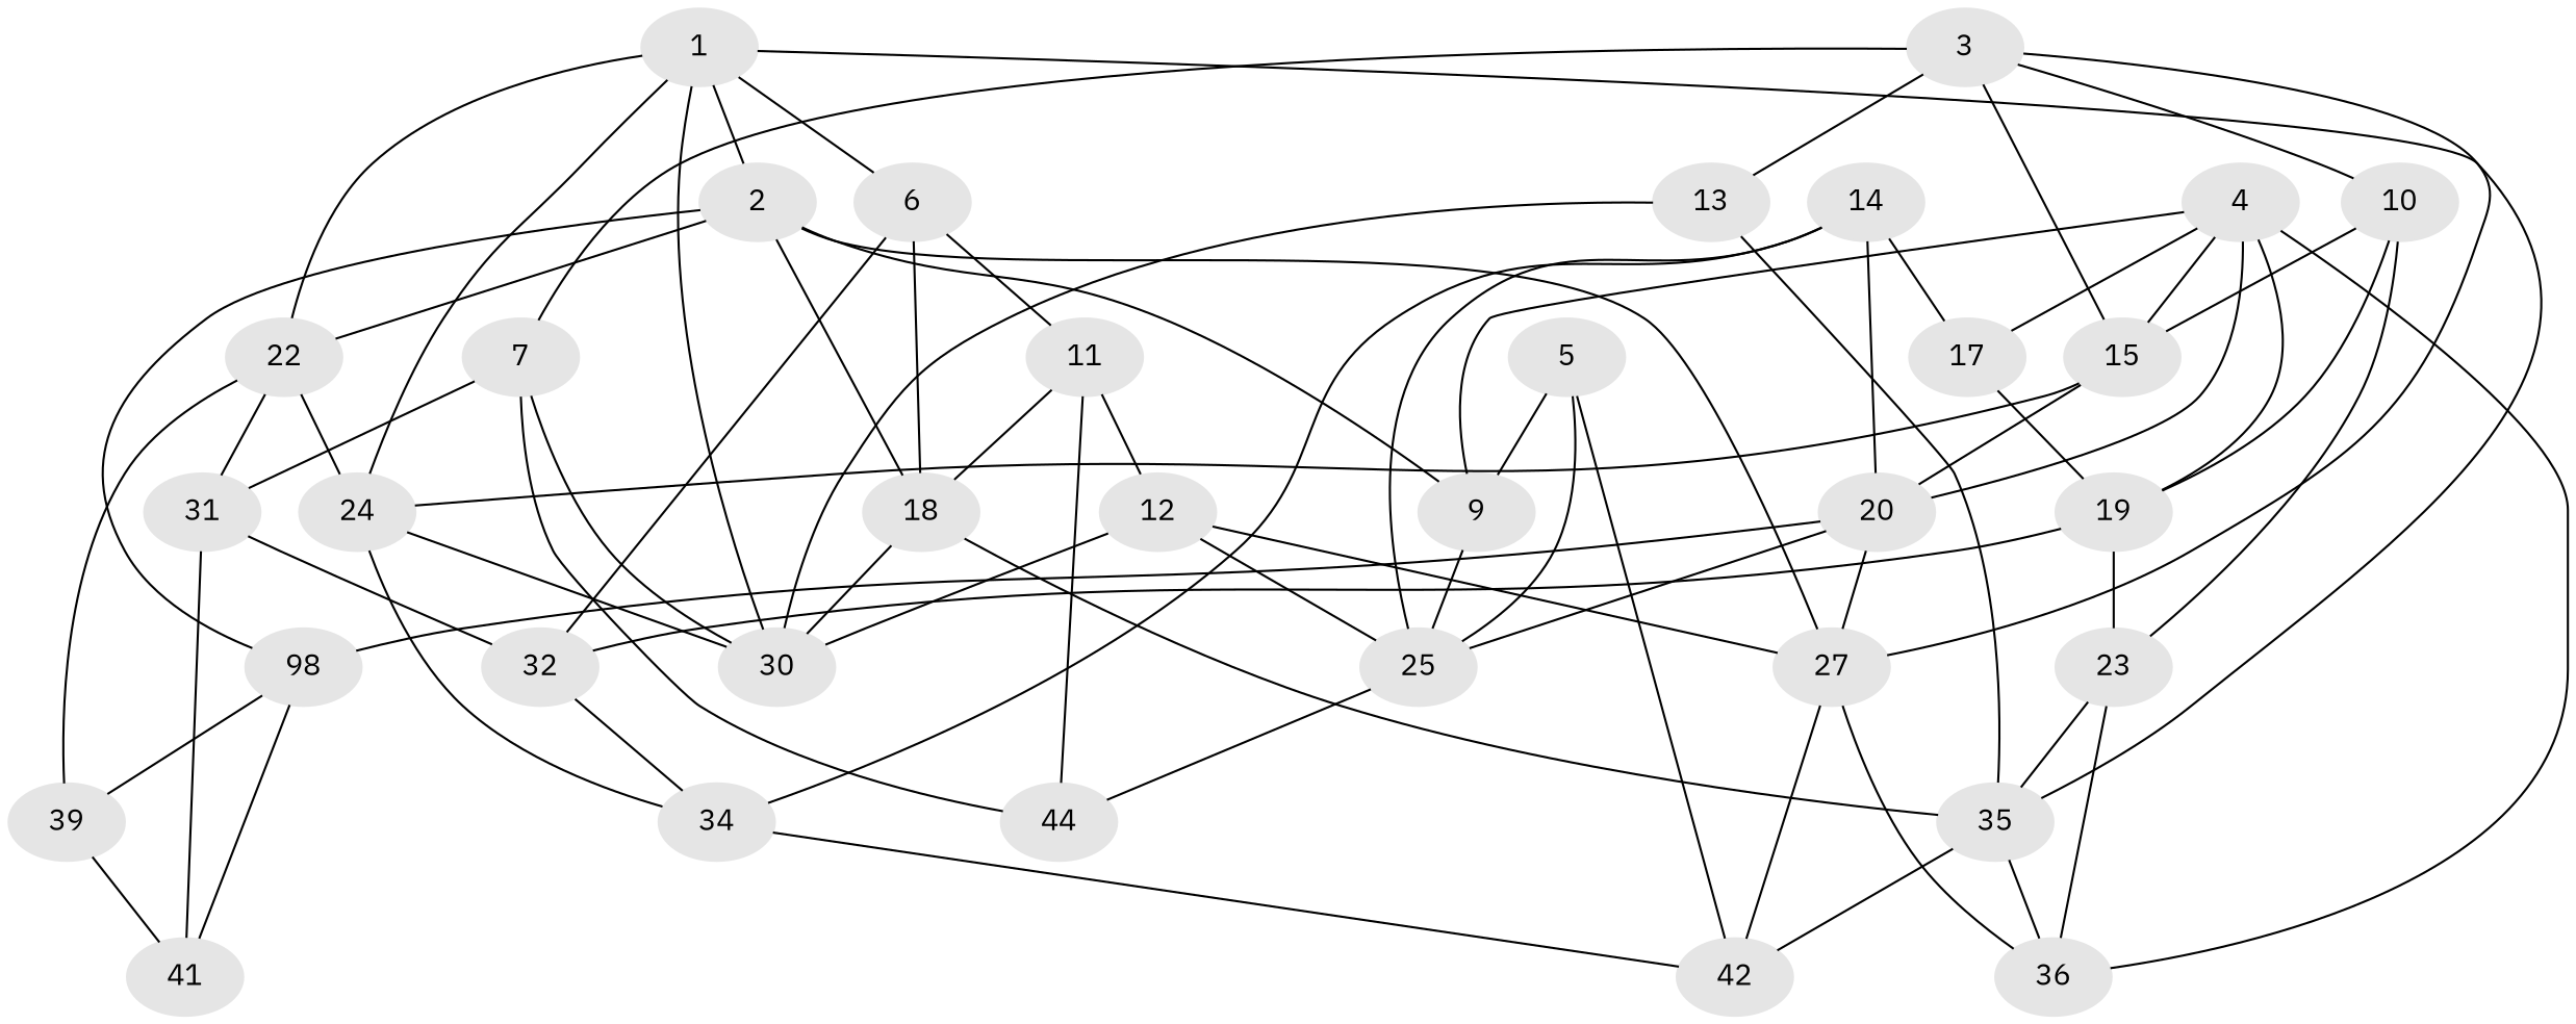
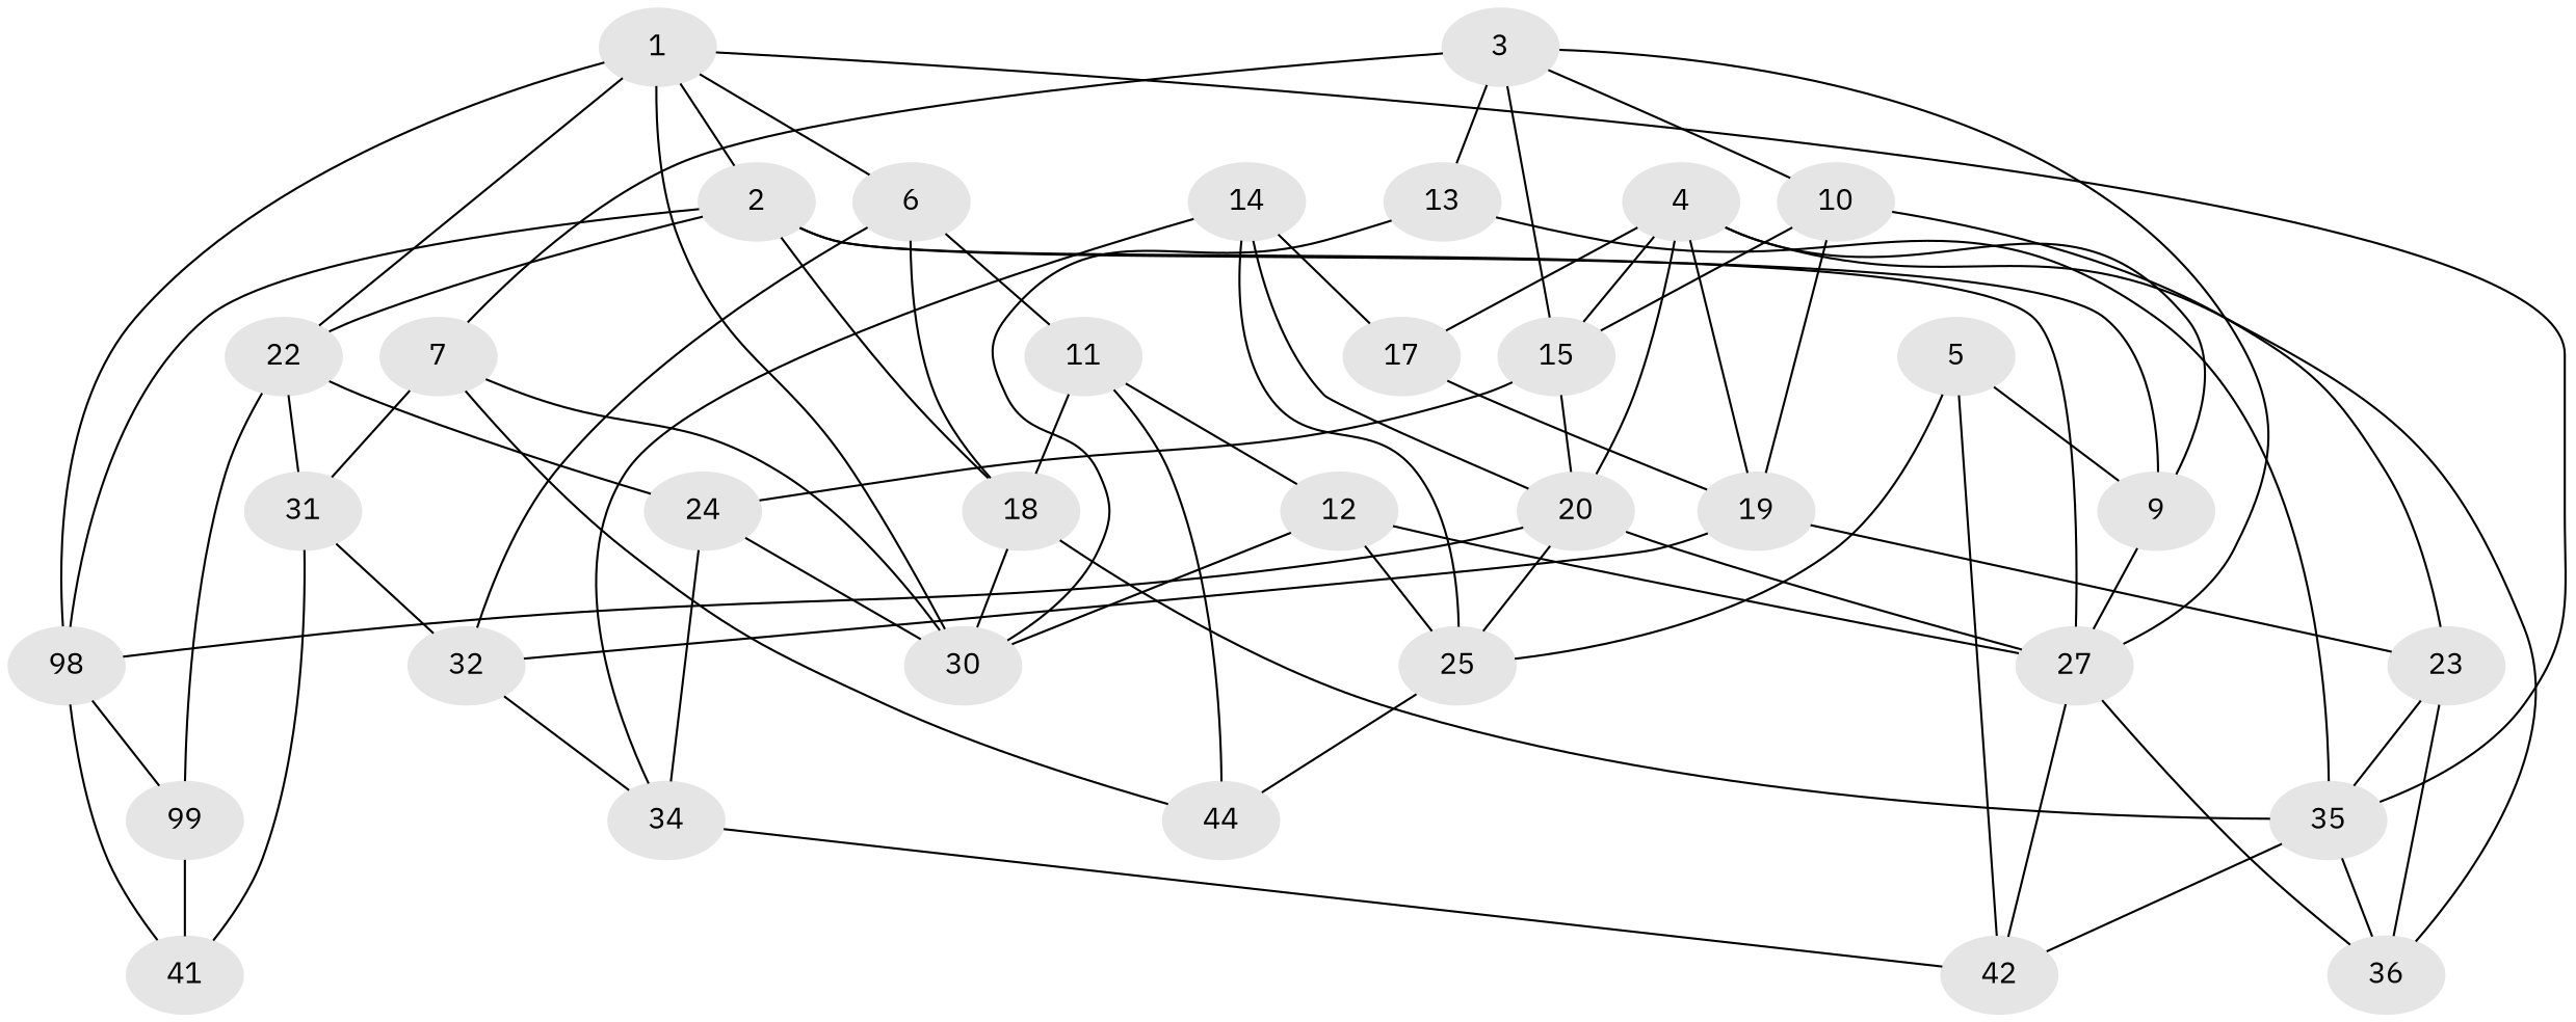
  graph {
    fontname="IBM Plex Sans"
    node [color=gray90 fontname="IBM Plex Sans" style=filled]
    edge [fontname="IBM Plex Sans"]
    1 [super="+50"]
    2 [super="+43"]
    6
    22 [super="+33"]
    24 [super="+46"]
    30 [super="+45"]
    35 [super="+38"]
    9 [super="+49"]
    18 [super="+40"]
    27 [super="+37"]
    n11 [label=98]
    11
    32
    31
-   39
+   39 [label=99]
    34
    36
    42
    25 [super="+48"]
    41
    3 [super="+16"]
    7
    10
    13
    15 [super="+47"]
    44
    19 [super="+21"]
    23
    20 [super="+29"]
    4 [super="+8"]
    17
    5
    12
    14
    1 -- 2
    1 -- 6
    1 -- 22
-   1 -- 24
+   1 -- n11
    1 -- 30
    1 -- 35
    2 -- 22
    2 -- 9
    2 -- 18
    2 -- 27
    2 -- n11
    6 -- 18
    6 -- 11
    6 -- 32
    22 -- 24 [weight=2]
    22 -- 31
    22 -- 39
    24 -- 30
    24 -- 34
    35 -- 36
    35 -- 42
-   9 -- 25
+   9 -- 27
    18 -- 30
    18 -- 35
    27 -- 36
    27 -- 42
    n11 -- 39
    n11 -- 41
    11 -- 18
    11 -- 44
    11 -- 12
    32 -- 34
    31 -- 32
    31 -- 41
    39 -- 41
    34 -- 42
    25 -- 44
    3 -- 27
    3 -- 7
    3 -- 10
    3 -- 13 [weight=2]
    3 -- 15
    7 -- 30
    7 -- 31
    7 -- 44
    10 -- 15
    10 -- 19
    10 -- 23
    13 -- 30
    13 -- 35
    15 -- 24
    15 -- 20
    19 -- 32
    19 -- 23
    23 -- 35
    23 -- 36
    20 -- 27
    20 -- n11
    20 -- 25
    4 -- 9
    4 -- 36
    4 -- 15
    4 -- 19
    4 -- 20
    4 -- 17
    17 -- 19
    5 -- 9
    5 -- 42
    5 -- 25
    12 -- 30
    12 -- 27
    12 -- 25
    14 -- 34
    14 -- 25
    14 -- 20
    14 -- 17
  }
